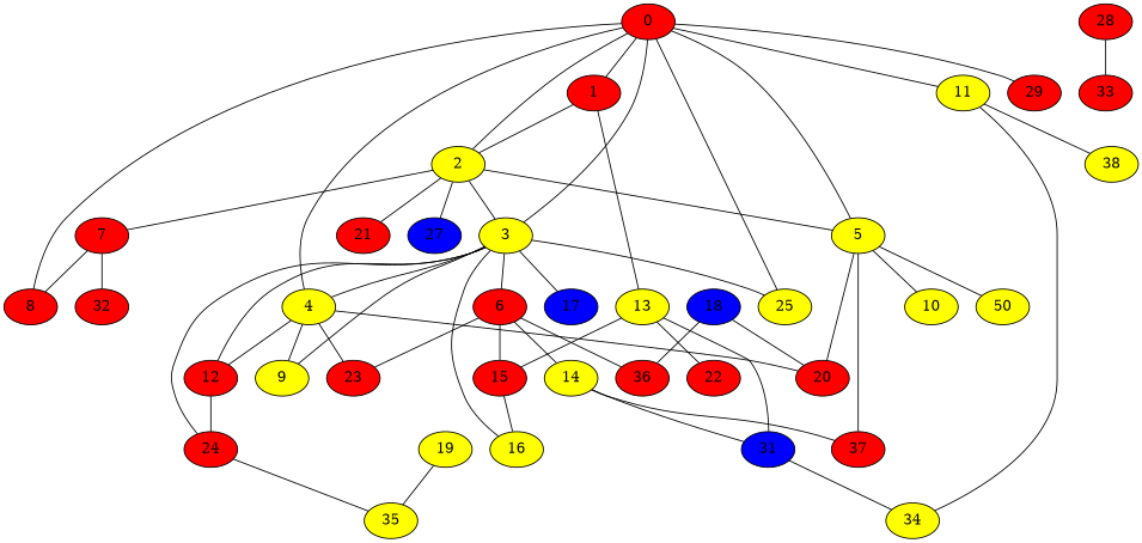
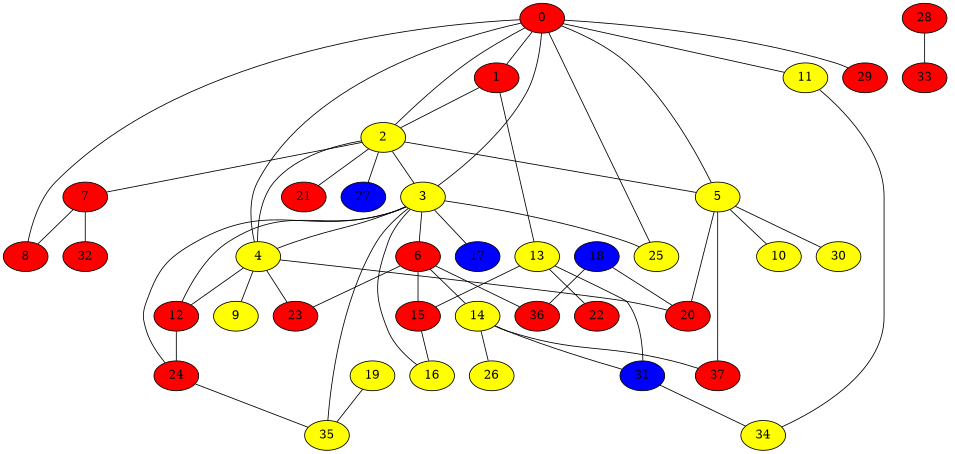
  graph {
    node [fillcolor=red style=filled]
    0
    1
    2 [fillcolor=yellow]
    3 [fillcolor=yellow]
    4 [fillcolor=yellow]
    5 [fillcolor=yellow]
    8
    11 [fillcolor=yellow]
    25 [fillcolor=yellow]
    29
    13 [fillcolor=yellow]
    7
    21
    27 [fillcolor=blue]
    6
    9 [fillcolor=yellow]
    12
    16 [fillcolor=yellow]
    17 [fillcolor=blue]
    24
    20
    23
    10 [fillcolor=yellow]
-   30 [fillcolor=yellow label=50]
+   30 [fillcolor=yellow]
    37
    34 [fillcolor=yellow]
-   38 [fillcolor=yellow]
    15
    22
    31 [fillcolor=blue]
    32
    14 [fillcolor=yellow]
    36
    35 [fillcolor=yellow]
+   26 [fillcolor=yellow]
    18 [fillcolor=blue]
    19 [fillcolor=yellow]
    28
    33
    0 -- 1
    0 -- 2
    0 -- 3
    0 -- 4
    0 -- 5
    0 -- 8
    0 -- 11
    0 -- 25
    0 -- 29
    1 -- 2
    1 -- 13
    2 -- 3
+   2 -- 4
    2 -- 5
    2 -- 7
    2 -- 21
    2 -- 27
    3 -- 4
    3 -- 25
    3 -- 6
-   3 -- 9
+   3 -- 35
    3 -- 12
    3 -- 16
    3 -- 17
    3 -- 24
    4 -- 9
    4 -- 12
    4 -- 20
    4 -- 23
    5 -- 20
    5 -- 10
    5 -- 30
    5 -- 37
    11 -- 34
-   11 -- 38
    13 -- 15
    13 -- 22
    13 -- 31
    7 -- 8
    7 -- 32
    6 -- 23
    6 -- 15
    6 -- 14
    6 -- 36
    12 -- 24
    24 -- 35
    15 -- 16
    31 -- 34
    14 -- 37
    14 -- 31
+   14 -- 26
    18 -- 20
    18 -- 36
    19 -- 35
    28 -- 33
  }
